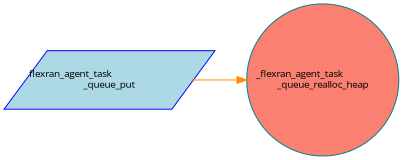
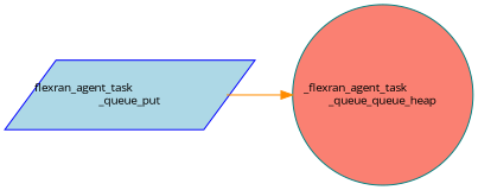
  digraph {
    rankdir=RL
    fontname="Open Sans"
    node [fontname="Open Sans" fontsize=10 style=filled]
-   n1 [color=teal fillcolor=salmon fontcolor=black height=0.2 label="_flexran_agent_task\l_queue_realloc_heap" shape=circle width=0.4]
+   n1 [color=teal fillcolor=salmon fontcolor=black height=0.2 label="_flexran_agent_task\l_queue_queue_heap" shape=circle width=0.4]
    n2 [color=blue fillcolor=lightblue height=0.2 label="flexran_agent_task\l_queue_put" shape=parallelogram width=0.4]
    n1 -> n2 [color=darkorange dir=back fontname="Open Sans" fontsize=10 labelfontname=Helvetica labelfontsize=10 style=solid]
  }
